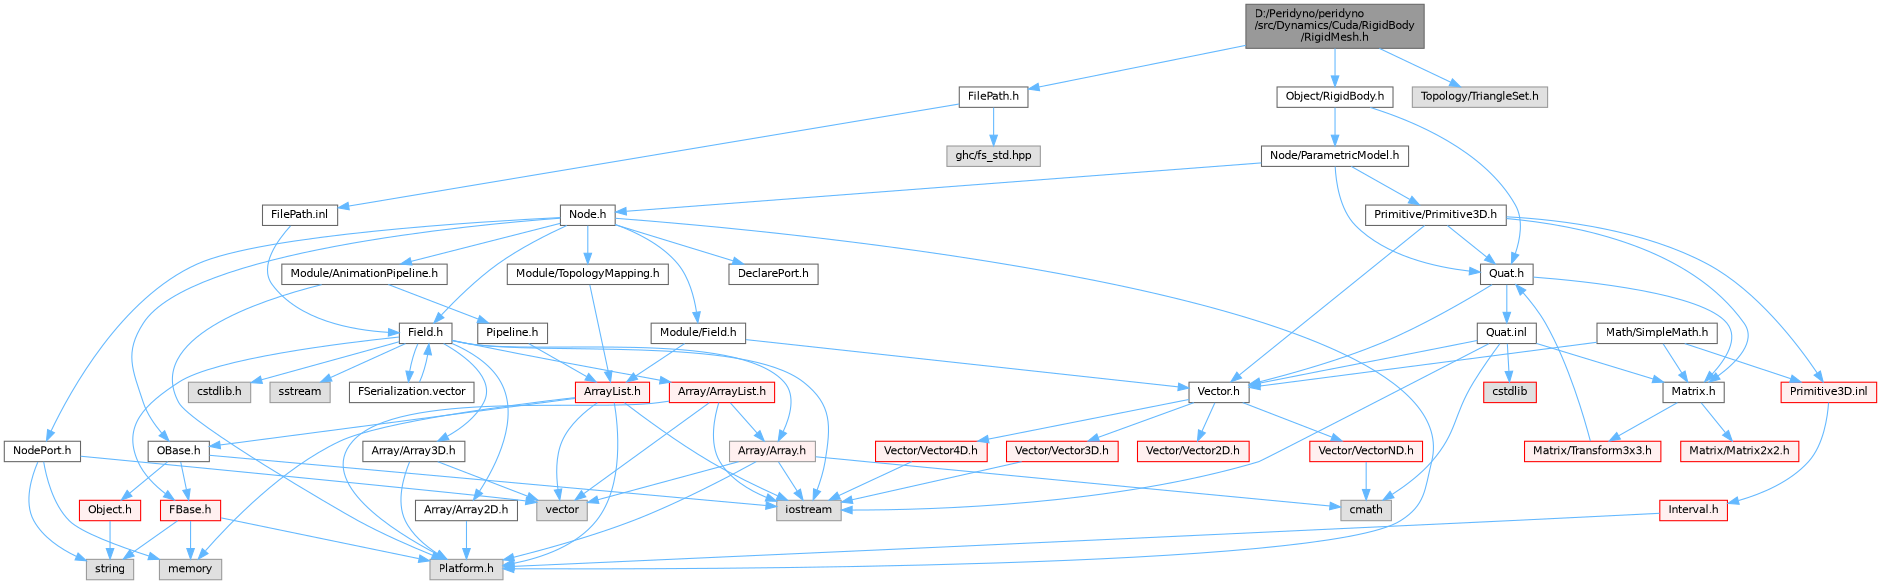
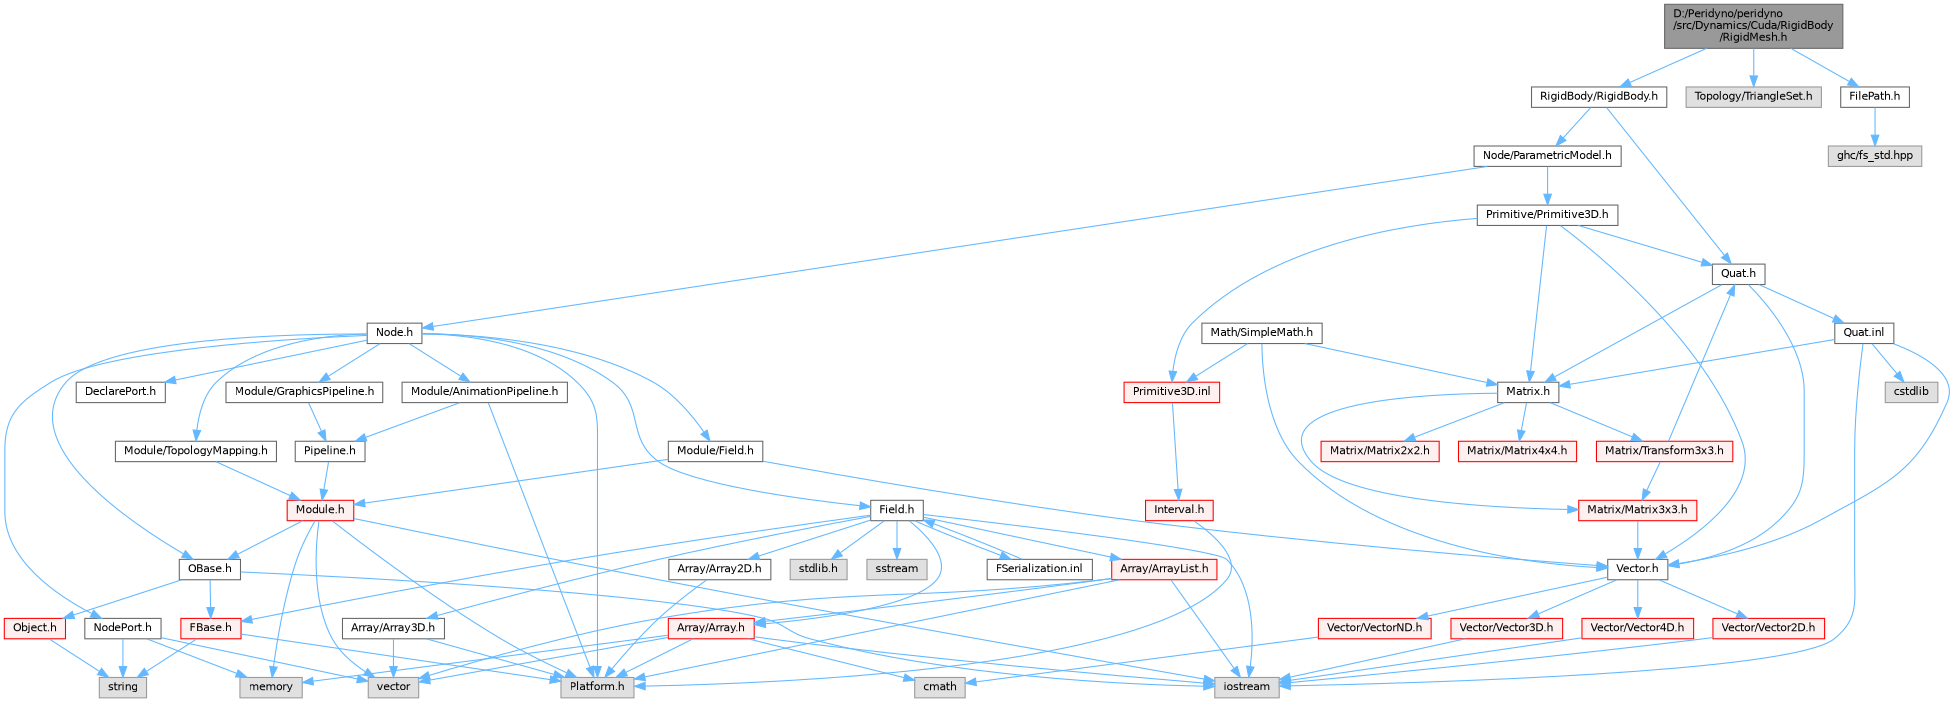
  digraph {
    node [color=grey40 fillcolor=white fontname=Helvetica fontsize=10 shape=box style=filled]
    edge [color=steelblue1 fontname=Helvetica fontsize=10 labelfontname=Helvetica labelfontsize=10 style=solid]
    n1 [color=gray40 fillcolor=grey60 fontcolor=black height=0.2 label="D:/Peridyno/peridyno\l/src/Dynamics/Cuda/RigidBody\l/RigidMesh.h" width=0.4]
-   n2 [height=0.2 label="Object/RigidBody.h" width=0.4]
+   n2 [height=0.2 label="RigidBody/RigidBody.h" width=0.4]
    n3 [color=grey60 fillcolor="#E0E0E0" height=0.2 label="Topology/TriangleSet.h" width=0.4]
    n4 [height=0.2 label="FilePath.h" width=0.4]
    n5 [height=0.2 label="Node/ParametricModel.h" width=0.4]
    n6 [height=0.2 label="Quat.h" width=0.4]
    n7 [color=grey60 fillcolor="#E0E0E0" height=0.2 label="ghc/fs_std.hpp" width=0.4]
-   n8 [height=0.2 label="FilePath.inl" width=0.4]
    n9 [height=0.2 label="Node.h" width=0.4]
    n10 [height=0.2 label="Primitive/Primitive3D.h" width=0.4]
    n11 [height=0.2 label="Vector.h" width=0.4]
    n12 [height=0.2 label="Matrix.h" width=0.4]
    n13 [height=0.2 label="Quat.inl" width=0.4]
    n14 [height=0.2 label="OBase.h" width=0.4]
    n15 [color=grey60 fillcolor="#E0E0E0" height=0.2 label="Platform.h" width=0.4]
    n16 [height=0.2 label="Field.h" width=0.4]
    n17 [height=0.2 label="DeclarePort.h" width=0.4]
    n18 [height=0.2 label="NodePort.h" width=0.4]
    n19 [height=0.2 label="Module/Field.h" width=0.4]
    n20 [height=0.2 label="Module/TopologyMapping.h" width=0.4]
    n21 [height=0.2 label="Module/AnimationPipeline.h" width=0.4]
+   n22 [height=0.2 label="Module/GraphicsPipeline.h" width=0.4]
    n23 [color=red fillcolor="#FFF0F0" height=0.2 label="Primitive3D.inl" width=0.4]
    n24 [color=grey60 fillcolor="#E0E0E0" height=0.2 label=iostream width=0.4]
    n25 [color=red fillcolor="#FFF0F0" height=0.2 label="FBase.h" width=0.4]
    n26 [color=red fillcolor="#FFF0F0" height=0.2 label="Object.h" width=0.4]
-   n27 [color=grey60 fillcolor="#E0E0E0" height=0.2 label="cstdlib.h" width=0.4]
+   n27 [color=grey60 fillcolor="#E0E0E0" height=0.2 label="stdlib.h" width=0.4]
    n28 [color=grey60 fillcolor="#E0E0E0" height=0.2 label=sstream width=0.4]
-   n29 [color=grey60 fillcolor="#FFF0F0" height=0.2 label="Array/Array.h" width=0.4]
+   n29 [color=red fillcolor="#FFF0F0" height=0.2 label="Array/Array.h" width=0.4]
    n30 [height=0.2 label="Array/Array2D.h" width=0.4]
    n31 [height=0.2 label="Array/Array3D.h" width=0.4]
    n32 [color=red fillcolor="#FFF0F0" height=0.2 label="Array/ArrayList.h" width=0.4]
-   n33 [height=0.2 label="FSerialization.vector" width=0.4]
+   n33 [height=0.2 label="FSerialization.inl" width=0.4]
    n34 [color=grey60 fillcolor="#E0E0E0" height=0.2 label=string width=0.4]
    n35 [color=grey60 fillcolor="#E0E0E0" height=0.2 label=vector width=0.4]
    n36 [color=grey60 fillcolor="#E0E0E0" height=0.2 label=memory width=0.4]
-   n37 [color=red fillcolor="#FFF0F0" height=0.2 label="ArrayList.h" width=0.4]
+   n37 [color=red fillcolor="#FFF0F0" height=0.2 label="Module.h" width=0.4]
    n38 [height=0.2 label="Pipeline.h" width=0.4]
    n39 [color=grey60 fillcolor="#E0E0E0" height=0.2 label=cmath width=0.4]
    n40 [color=red fillcolor="#FFF0F0" height=0.2 label="Vector/Vector2D.h" width=0.4]
    n41 [color=red fillcolor="#FFF0F0" height=0.2 label="Vector/Vector3D.h" width=0.4]
    n42 [color=red fillcolor="#FFF0F0" height=0.2 label="Vector/Vector4D.h" width=0.4]
    n43 [color=red fillcolor="#FFF0F0" height=0.2 label="Vector/VectorND.h" width=0.4]
    n44 [color=red fillcolor="#FFF0F0" height=0.2 label="Matrix/Matrix2x2.h" width=0.4]
+   n45 [color=red fillcolor="#FFF0F0" height=0.2 label="Matrix/Matrix3x3.h" width=0.4]
+   n46 [color=red fillcolor="#FFF0F0" height=0.2 label="Matrix/Matrix4x4.h" width=0.4]
    n47 [color=red fillcolor="#FFF0F0" height=0.2 label="Matrix/Transform3x3.h" width=0.4]
-   n48 [color=red fillcolor="#E0E0E0" height=0.2 label=cstdlib width=0.4]
+   n48 [color=grey60 fillcolor="#E0E0E0" height=0.2 label=cstdlib width=0.4]
    n49 [color=red fillcolor="#FFF0F0" height=0.2 label="Interval.h" width=0.4]
    n50 [height=0.2 label="Math/SimpleMath.h" width=0.4]
    n1 -> n2
    n1 -> n3
    n1 -> n4
    n2 -> n5
    n2 -> n6
    n4 -> n7
-   n4 -> n8
-   n5 -> n6
    n5 -> n9
    n5 -> n10
    n6 -> n11
    n6 -> n12
    n6 -> n13
-   n8 -> n16
    n9 -> n14
    n9 -> n15
    n9 -> n16
    n9 -> n17
    n9 -> n18
    n9 -> n19
    n9 -> n20
    n9 -> n21
+   n9 -> n22
    n10 -> n6
    n10 -> n11
    n10 -> n12
    n10 -> n23
    n11 -> n40
    n11 -> n41
    n11 -> n42
    n11 -> n43
    n12 -> n44
+   n12 -> n45
+   n12 -> n46
    n12 -> n47
    n13 -> n11
    n13 -> n12
    n13 -> n24
-   n13 -> n39
    n13 -> n48
    n14 -> n24
    n14 -> n25
    n14 -> n26
    n16 -> n24
    n16 -> n25
    n16 -> n27
    n16 -> n28
    n16 -> n29
    n16 -> n30
    n16 -> n31
    n16 -> n32
    n16 -> n33
    n18 -> n34
    n18 -> n35
    n18 -> n36
    n19 -> n11
    n19 -> n37
    n20 -> n37
    n21 -> n15
    n21 -> n38
+   n22 -> n38
    n23 -> n49
    n25 -> n15
    n25 -> n34
    n26 -> n34
    n29 -> n15
    n29 -> n24
    n29 -> n35
-   n25 -> n36
+   n29 -> n36
    n29 -> n39
    n30 -> n15
    n31 -> n15
    n31 -> n35
    n32 -> n15
    n32 -> n24
    n32 -> n29
    n32 -> n35
    n33 -> n16
    n37 -> n14
    n37 -> n15
    n37 -> n24
    n37 -> n35
    n37 -> n36
    n38 -> n37
+   n40 -> n24
    n41 -> n24
    n42 -> n24
    n43 -> n39
+   n45 -> n11
    n47 -> n6
+   n47 -> n45
    n49 -> n15
    n50 -> n11
    n50 -> n12
    n50 -> n23
  }
